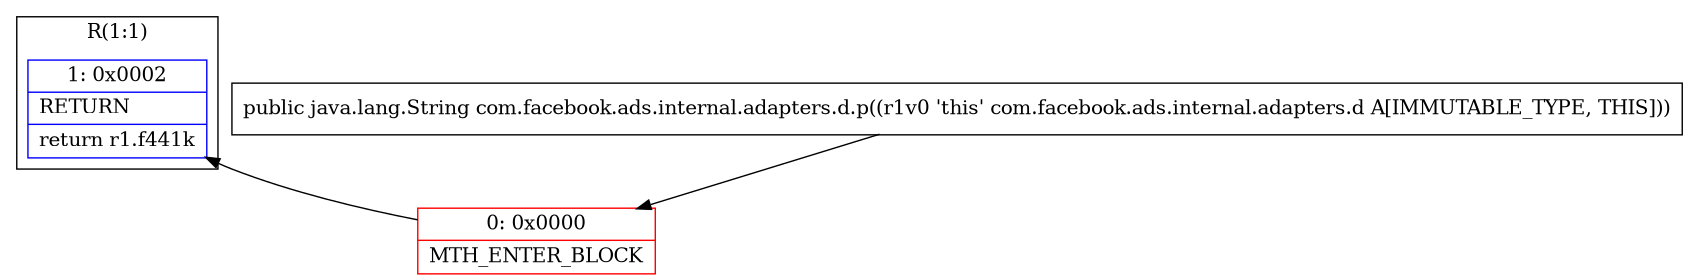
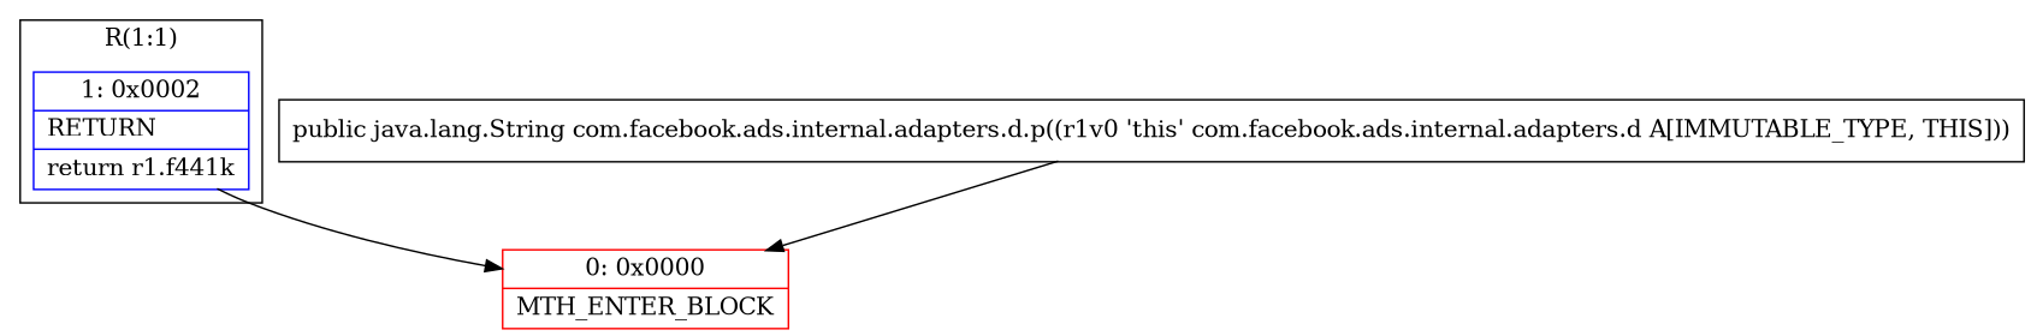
  digraph {
    node [shape=record]
    n1 [color=blue label="{1\:\ 0x0002|RETURN\l|return r1.f441k\l}"]
    n2 [color=red label="{0\:\ 0x0000|MTH_ENTER_BLOCK\l}"]
    n3 [label="{public java.lang.String com.facebook.ads.internal.adapters.d.p((r1v0 'this' com.facebook.ads.internal.adapters.d A[IMMUTABLE_TYPE, THIS])) }"]
    subgraph cluster_1 {
      label="R(1:1)"
      n1
    }
-   n2 -> n1
+   n1 -> n2
    n3 -> n2
  }
